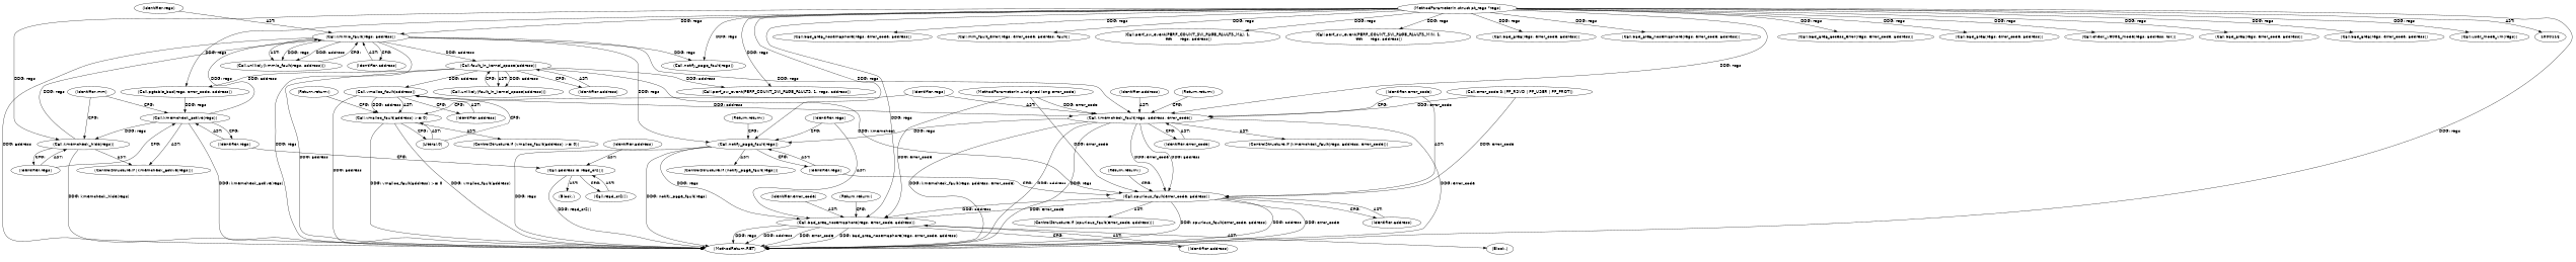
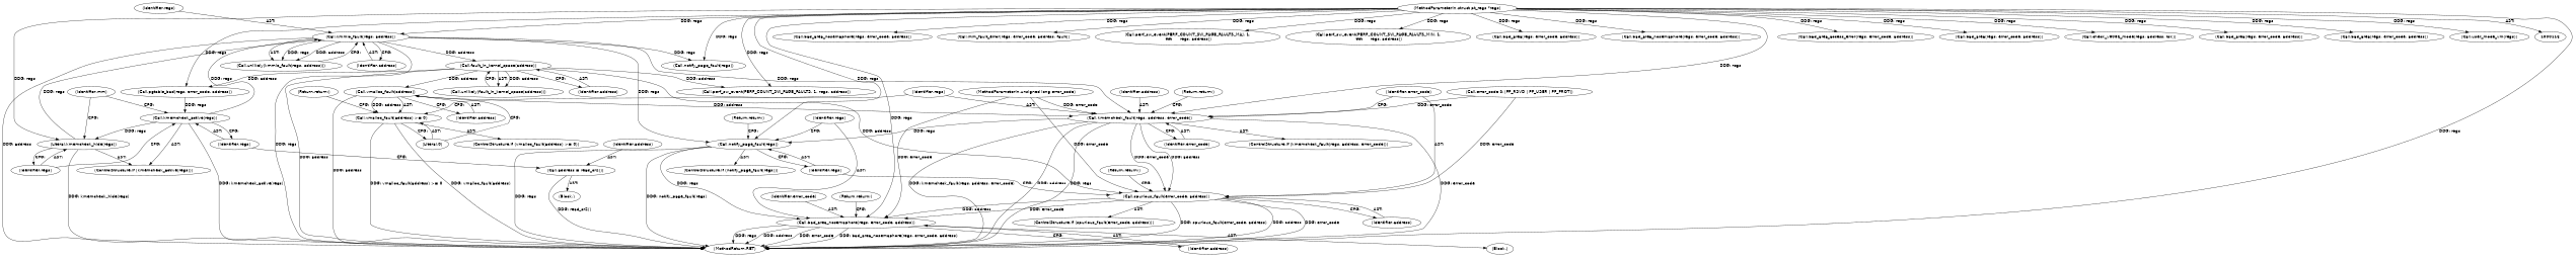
  digraph {
    fontname="DejaVu Sans"
    node [fontname="DejaVu Sans"]
    edge [fontname="DejaVu Sans"]
    n1 [label="(Call,vmalloc_fault(address))"]
    n2 [label="(Call,vmalloc_fault(address) >= 0)"]
    n3 [label="(Call,kmemcheck_fault(regs, address, error_code))"]
    n4 [label="(Identifier,address)"]
    n5 [label="(MethodReturn,RET)"]
    n6 [label="(Literal,0)"]
    n7 [label="(ControlStructure,if (vmalloc_fault(address) >= 0))"]
    n8 [label="(Call,spurious_fault(error_code, address))"]
    n9 [label="(Call,notify_page_fault(regs))"]
    n10 [label="(Identifier,error_code)"]
    n11 [label="(ControlStructure,if (kmemcheck_fault(regs, address, error_code)))"]
    n12 [label="(Call,fault_in_kernel_space(address))"]
    n13 [label="(Call,perf_sw_event(PERF_COUNT_SW_PAGE_FAULTS, 1, regs, address))"]
    n14 [label="(Call,pgtable_bad(regs, error_code, address))"]
    n15 [label="(Call,unlikely(fault_in_kernel_space(address)))"]
    n16 [label="(Identifier,address)"]
    n17 [label="(Call,bad_area_nosemaphore(regs, error_code, address))"]
    n18 [label="(Identifier,address)"]
    n19 [label="(ControlStructure,if (spurious_fault(error_code, address)))"]
    n20 [label="(Call,kmemcheck_active(regs))"]
    n21 [label="(Call,kmmio_fault(regs, address))"]
    n22 [label="(Call,unlikely(kmmio_fault(regs, address)))"]
    n23 [label="(Call,notify_page_fault(regs))"]
    n24 [label="(Identifier,address)"]
    n25 [label="(Identifier,regs)"]
    n26 [label="(ControlStructure,if (notify_page_fault(regs)))"]
-   n27 [label="(Call,kmemcheck_hide(regs))"]
+   n27 [label="(Literal,kmemcheck_hide(regs))"]
    n28 [label="(ControlStructure,if (kmemcheck_active(regs)))"]
    n29 [label="(Identifier,regs)"]
    n30 [label="(Identifier,regs)"]
    n31 [label="(Call,address = read_cr2())"]
    n32 [label="(MethodParameterIn,struct pt_regs *regs)"]
    n33 [label="(Call,bad_area_nosemaphore(regs, error_code, address))"]
    n34 [label="(Call,mm_fault_error(regs, error_code, address, fault))"]
    n35 [label="(Call,perf_sw_event(PERF_COUNT_SW_PAGE_FAULTS_MAJ, 1,\n \t\t\t\t      regs, address))"]
    n36 [label="(Call,perf_sw_event(PERF_COUNT_SW_PAGE_FAULTS_MIN, 1,\n \t\t\t\t      regs, address))"]
    n37 [label="(Call,bad_area(regs, error_code, address))"]
    n38 [label="(Call,bad_area_nosemaphore(regs, error_code, address))"]
    n39 [label="(Call,bad_area_access_error(regs, error_code, address))"]
    n40 [label="(Call,bad_area(regs, error_code, address))"]
    n41 [label="(Call,check_v8086_mode(regs, address, tsk))"]
    n42 [label="(Call,bad_area(regs, error_code, address))"]
    n43 [label="(Call,bad_area(regs, error_code, address))"]
    n44 [label="(Call,user_mode_vm(regs))"]
    1000116
    n46 [label="(Block,)"]
    n47 [label="(Identifier,address)"]
-   n48 [label="(Call,read_cr2())"]
    n49 [label="(Block,)"]
    n50 [label="(Call,error_code & (PF_RSVD | PF_USER | PF_PROT))"]
    n51 [label="(Return,return;)"]
    n52 [label="(Return,return;)"]
    n53 [label="(Identifier,regs)"]
    n54 [label="(MethodParameterIn,unsigned long error_code)"]
    n55 [label="(Identifier,regs)"]
    n56 [label="(Identifier,regs)"]
    n57 [label="(Identifier,error_code)"]
    n58 [label="(Identifier,error_code)"]
    n59 [label="(Return,return;)"]
    n60 [label="(Identifier,address)"]
    n61 [label="(Identifier,address)"]
    n62 [label="(Return,return;)"]
    n63 [label="(Identifier,mm)"]
    n64 [label="(Return,return;)"]
    n1 -> n2 [label="AST: "]
    n1 -> n2 [label="DDG: address"]
    n1 -> n3 [label="DDG: address"]
    n1 -> n4 [label="CFG: "]
    n1 -> n5 [label="DDG: address"]
    n2 -> n5 [label="DDG: vmalloc_fault(address)"]
    n2 -> n5 [label="DDG: vmalloc_fault(address) >= 0"]
    n2 -> n6 [label="CFG: "]
    n2 -> n7 [label="AST: "]
    n3 -> n5 [label="DDG: error_code"]
    n3 -> n5 [label="DDG: kmemcheck_fault(regs, address, error_code)"]
    n3 -> n5 [label="DDG: address"]
    n3 -> n5 [label="DDG: regs"]
    n3 -> n8 [label="DDG: error_code"]
    n3 -> n8 [label="DDG: address"]
    n3 -> n9 [label="DDG: regs"]
    n3 -> n10 [label="CFG: "]
    n3 -> n11 [label="AST: "]
    n4 -> n1 [label="AST: "]
    n6 -> n1 [label="CFG: "]
    n6 -> n2 [label="AST: "]
    n8 -> n5 [label="DDG: spurious_fault(error_code, address)"]
    n8 -> n5 [label="DDG: address"]
    n8 -> n5 [label="DDG: error_code"]
    n8 -> n17 [label="DDG: error_code"]
    n8 -> n17 [label="DDG: address"]
    n8 -> n18 [label="CFG: "]
    n8 -> n19 [label="AST: "]
    n9 -> n5 [label="DDG: regs"]
    n9 -> n5 [label="DDG: notify_page_fault(regs)"]
    n9 -> n17 [label="DDG: regs"]
    n9 -> n25 [label="CFG: "]
    n9 -> n26 [label="AST: "]
    n10 -> n3 [label="AST: "]
    n12 -> n1 [label="DDG: address"]
    n12 -> n5 [label="DDG: address"]
-   n12 -> n8 [label="DDG: kmemcheck"]
+   n12 -> n8 [label="DDG: address"]
    n12 -> n13 [label="DDG: address"]
    n12 -> n14 [label="DDG: address"]
    n12 -> n15 [label="AST: "]
    n12 -> n15 [label="DDG: address"]
    n12 -> n16 [label="CFG: "]
    n14 -> n20 [label="DDG: regs"]
    n15 -> n12 [label="CFG: "]
    n16 -> n12 [label="AST: "]
    n17 -> n5 [label="DDG: regs"]
    n17 -> n5 [label="DDG: address"]
    n17 -> n5 [label="DDG: error_code"]
    n17 -> n5 [label="DDG: bad_area_nosemaphore(regs, error_code, address)"]
    n17 -> n46 [label="AST: "]
    n17 -> n47 [label="CFG: "]
    n18 -> n8 [label="AST: "]
    n20 -> n5 [label="DDG: kmemcheck_active(regs)"]
    n20 -> n21 [label="DDG: regs"]
    n20 -> n27 [label="DDG: regs"]
    n20 -> n28 [label="AST: "]
    n20 -> n30 [label="CFG: "]
    n21 -> n3 [label="DDG: regs"]
    n21 -> n5 [label="DDG: regs"]
    n21 -> n5 [label="DDG: address"]
    n21 -> n9 [label="DDG: regs"]
    n21 -> n12 [label="DDG: address"]
    n21 -> n22 [label="AST: "]
    n21 -> n22 [label="DDG: regs"]
    n21 -> n22 [label="DDG: address"]
    n21 -> n23 [label="DDG: regs"]
    n21 -> n24 [label="CFG: "]
    n22 -> n21 [label="CFG: "]
    n24 -> n21 [label="AST: "]
    n25 -> n8 [label="CFG: "]
    n25 -> n9 [label="AST: "]
    n27 -> n5 [label="DDG: kmemcheck_hide(regs)"]
    n27 -> n21 [label="DDG: regs"]
    n27 -> n28 [label="AST: "]
    n27 -> n29 [label="CFG: "]
    n29 -> n20 [label="CFG: "]
    n29 -> n27 [label="AST: "]
    n30 -> n20 [label="AST: "]
    n30 -> n31 [label="CFG: "]
    n31 -> n5 [label="DDG: read_cr2()"]
-   n31 -> n48 [label="CFG: "]
    n31 -> n49 [label="AST: "]
    n32 -> n3 [label="DDG: regs"]
    n32 -> n5 [label="DDG: regs"]
    n32 -> n9 [label="DDG: regs"]
    n32 -> n13 [label="DDG: regs"]
    n32 -> n14 [label="DDG: regs"]
    n32 -> n17 [label="DDG: regs"]
    n32 -> n21 [label="DDG: regs"]
    n32 -> n23 [label="DDG: regs"]
    n32 -> n27 [label="DDG: regs"]
    n32 -> n33 [label="DDG: regs"]
    n32 -> n34 [label="DDG: regs"]
    n32 -> n35 [label="DDG: regs"]
    n32 -> n36 [label="DDG: regs"]
    n32 -> n37 [label="DDG: regs"]
    n32 -> n38 [label="DDG: regs"]
    n32 -> n39 [label="DDG: regs"]
    n32 -> n40 [label="DDG: regs"]
    n32 -> n41 [label="DDG: regs"]
    n32 -> n42 [label="DDG: regs"]
    n32 -> n43 [label="DDG: regs"]
    n32 -> n44 [label="DDG: regs"]
    n32 -> 1000116 [label="AST: "]
    n47 -> n17 [label="AST: "]
-   n48 -> n31 [label="AST: "]
    n50 -> n3 [label="DDG: error_code"]
    n50 -> n8 [label="DDG: error_code"]
    n51 -> n3 [label="CFG: "]
    n52 -> n8 [label="CFG: "]
    n53 -> n21 [label="AST: "]
    n54 -> n3 [label="DDG: error_code"]
    n54 -> n8 [label="DDG: error_code"]
    n54 -> n17 [label="DDG: error_code"]
    n55 -> n2 [label="CFG: "]
    n55 -> n3 [label="AST: "]
    n56 -> n9 [label="CFG: "]
    n56 -> n17 [label="AST: "]
    n57 -> n17 [label="AST: "]
    n58 -> n3 [label="CFG: "]
    n58 -> n8 [label="AST: "]
    n59 -> n17 [label="CFG: "]
    n60 -> n31 [label="AST: "]
    n61 -> n3 [label="AST: "]
    n62 -> n9 [label="CFG: "]
    n63 -> n20 [label="CFG: "]
    n63 -> n27 [label="CFG: "]
    n64 -> n2 [label="CFG: "]
  }
